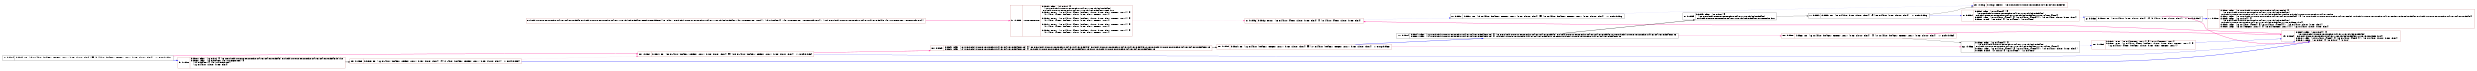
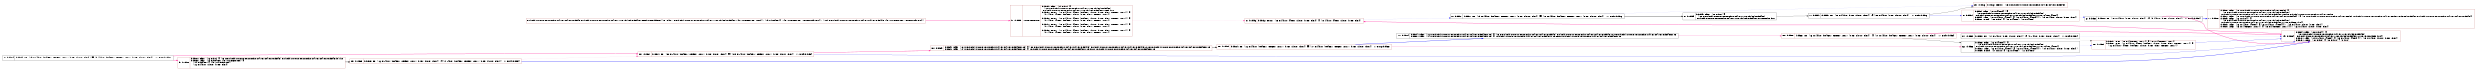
  digraph {
    fontname="DejaVu Sans Mono"
    rankdir=LR
    node [color=brown fontname="DejaVu Sans Mono" shape=record]
    edge [color=deeppink fontname="DejaVu Sans Mono" style=bold]
    n1 [label="{0\:\ 0x0000|MTH_ENTER_BLOCK\l|0x0000: IGET  (r0 I:int) = \l  (r8 I:android.support.constraint.solver.ArrayLinkedVariables)\l android.support.constraint.solver.ArrayLinkedVariables.mHead int \l0x0002: CONST  (r1 I:?[int, float, boolean, short, byte, char, OBJECT, ARRAY]) = \l  (0 ?[int, float, boolean, short, byte, char, OBJECT, ARRAY])\l \l0x0003: CONST  (r2 I:?[int, float, boolean, short, byte, char, OBJECT, ARRAY]) = \l  (0 ?[int, float, boolean, short, byte, char, OBJECT, ARRAY])\l \l0x0004: CONST  (r3 I:?[int, float, boolean, short, byte, char, OBJECT, ARRAY]) = \l  (0 ?[int, float, boolean, short, byte, char, OBJECT, ARRAY])\l \l0x0005: CONST  (r4 I:?[int, float, boolean, short, byte, char, OBJECT, ARRAY]) = \l  (0 ?[int, float, boolean, short, byte, char, OBJECT, ARRAY])\l \l}"]
    n2 [label="{1\:\ 0x0006|0x0006: CONST  (r5 I:?[int, float, short, byte, char]) = (\-1 ?[int, float, short, byte, char]) \l}"]
    n3 [color=black label="{2\:\ 0x0007|0x0007: IF  (r0 I:?[int, boolean, OBJECT, ARRAY, byte, short, char]) == (r5 I:?[int, boolean, OBJECT, ARRAY, byte, short, char])  \-\> B:20:0x0046 \l}"]
    n4 [color=black label="{3\:\ 0x0009|0x0009: IGET  (r5 I:int) = \l  (r8 I:android.support.constraint.solver.ArrayLinkedVariables)\l android.support.constraint.solver.ArrayLinkedVariables.currentSize int \l}"]
    n5 [label="{20\:\ 0x0046|0x0046: RETURN  (r3 I:android.support.constraint.solver.SolverVariable) \l}"]
    n6 [color=black label="{4\:\ 0x000b|0x000b: IF  (r2 I:?[int, byte, short, char]) \>= (r5 I:?[int, byte, short, char])  \-\> B:20:0x0046 \l}"]
    n7 [label="{5\:\ 0x000d|0x000d: IGET  (r5 I:float[]) = \l  (r8 I:android.support.constraint.solver.ArrayLinkedVariables)\l android.support.constraint.solver.ArrayLinkedVariables.mArrayValues float[] \l0x000f: AGET  (r5 I:?[int, float]) = (r5 I:?[int, float][]), (r0 I:?[int, short, byte, char]) \l0x0011: CMP_G  (r5 I:int) = (r5 I:float), (r1 I:float) \l}"]
    n8 [color=black label="{6\:\ 0x0013|0x0013: IF  (r5 I:?[int, byte, short, char]) \>= (0 ?[int, byte, short, char])  \-\> B:19:0x003f \l}"]
    n9 [label="{7\:\ 0x0015|0x0015: IGET  (r5 I:android.support.constraint.solver.Cache) = \l  (r8 I:android.support.constraint.solver.ArrayLinkedVariables)\l android.support.constraint.solver.ArrayLinkedVariables.mCache android.support.constraint.solver.Cache \l0x0017: IGET  (r5 I:android.support.constraint.solver.SolverVariable[]) = (r5 I:android.support.constraint.solver.Cache) android.support.constraint.solver.Cache.mIndexedVariables android.support.constraint.solver.SolverVariable[] \l0x0019: IGET  (r6 I:int[]) = \l  (r8 I:android.support.constraint.solver.ArrayLinkedVariables)\l android.support.constraint.solver.ArrayLinkedVariables.mArrayIndices int[] \l0x001b: AGET  (r6 I:?[int, float]) = (r6 I:?[int, float][]), (r0 I:?[int, short, byte, char]) \l0x001d: AGET  (r5 I:?[OBJECT, ARRAY]) = (r5 I:?[OBJECT, ARRAY][]), (r6 I:?[int, short, byte, char]) \l}"]
    n10 [label="{19\:\ 0x003f|0x003f: IGET  (r5 I:int[]) = \l  (r8 I:android.support.constraint.solver.ArrayLinkedVariables)\l android.support.constraint.solver.ArrayLinkedVariables.mArrayNextIndices int[] \l0x0041: AGET  (r0 I:?[int, float]) = (r5 I:?[int, float][]), (r0 I:?[int, short, byte, char]) \l0x0043: ARITH  (r2 I:int) = (r2 I:int) + (1 int) \l}"]
    n11 [color=black label="{8\:\ 0x001f|0x001f: IF  (r9 I:?[int, boolean, OBJECT, ARRAY, byte, short, char]) == (0 ?[int, boolean, OBJECT, ARRAY, byte, short, char])  \-\> B:11:0x0027 \l}"]
    n12 [label="{9\:\ 0x0021|0x0021: IGET  (r6 I:int) = (r5 I:android.support.constraint.solver.SolverVariable) android.support.constraint.solver.SolverVariable.id int \l0x0023: AGET  (r6 I:boolean A[IMMUTABLE_TYPE]) = \l  (r9 I:boolean[] A[IMMUTABLE_TYPE])\l  (r6 I:?[int, short, byte, char])\l \l}"]
    n13 [label="{11\:\ 0x0027|0x0027: IF  (r5 I:?[int, boolean, OBJECT, ARRAY, byte, short, char]) == (r10 I:?[int, boolean, OBJECT, ARRAY, byte, short, char])  \-\> B:19:0x003f \l}"]
    n14 [label="{10\:\ 0x0025|0x0025: IF  (r6 I:?[int, boolean, OBJECT, ARRAY, byte, short, char]) != (0 ?[int, boolean, OBJECT, ARRAY, byte, short, char])  \-\> B:19:0x003f \l}"]
    n15 [label="{12\:\ 0x0029|0x0029: IGET  (r6 I:android.support.constraint.solver.SolverVariable$Type) = (r5 I:android.support.constraint.solver.SolverVariable) android.support.constraint.solver.SolverVariable.mType android.support.constraint.solver.SolverVariable$Type \l0x002b: SGET  (r7 I:android.support.constraint.solver.SolverVariable$Type) =  android.support.constraint.solver.SolverVariable.Type.SLACK android.support.constraint.solver.SolverVariable$Type \l}"]
    n16 [label="{13\:\ 0x002d|0x002d: IF  (r6 I:?[int, boolean, OBJECT, ARRAY, byte, short, char]) == (r7 I:?[int, boolean, OBJECT, ARRAY, byte, short, char])  \-\> B:16:0x0035 \l}"]
    n17 [color=black label="{14\:\ 0x002f|0x002f: IGET  (r6 I:android.support.constraint.solver.SolverVariable$Type) = (r5 I:android.support.constraint.solver.SolverVariable) android.support.constraint.solver.SolverVariable.mType android.support.constraint.solver.SolverVariable$Type \l0x0031: SGET  (r7 I:android.support.constraint.solver.SolverVariable$Type) =  android.support.constraint.solver.SolverVariable.Type.ERROR android.support.constraint.solver.SolverVariable$Type \l}"]
    n18 [color=black label="{16\:\ 0x0035|0x0035: IGET  (r6 I:float[]) = \l  (r8 I:android.support.constraint.solver.ArrayLinkedVariables)\l android.support.constraint.solver.ArrayLinkedVariables.mArrayValues float[] \l0x0037: AGET  (r6 I:?[int, float]) = (r6 I:?[int, float][]), (r0 I:?[int, short, byte, char]) \l0x0039: CMP_G  (r7 I:int) = (r6 I:float), (r4 I:float) \l}"]
    n19 [label="{15\:\ 0x0033|0x0033: IF  (r6 I:?[int, boolean, OBJECT, ARRAY, byte, short, char]) != (r7 I:?[int, boolean, OBJECT, ARRAY, byte, short, char])  \-\> B:19:0x003f \l}"]
    n20 [label="{18\:\ 0x003d|0x003d: MOVE  (r3 I:?[OBJECT, ARRAY]) = (r5 I:?[OBJECT, ARRAY]) \l0x003e: MOVE  (r4 I:?[int, float, boolean, short, byte, char, OBJECT, ARRAY]) = \l  (r6 I:?[int, float, boolean, short, byte, char, OBJECT, ARRAY])\l \l}"]
+   n21 [color=black label="{17\:\ 0x003b|0x003b: IF  (r7 I:?[int, byte, short, char]) \>= (0 ?[int, byte, short, char])  \-\> B:19:0x003f \l}"]
    n22 [label="{android.support.constraint.solver.SolverVariable android.support.constraint.solver.ArrayLinkedVariables.getPivotCandidate((r8 'this' I:android.support.constraint.solver.ArrayLinkedVariables A[IMMUTABLE_TYPE, THIS]), (r9 I:boolean[] A[IMMUTABLE_TYPE, METHOD_ARGUMENT]), (r10 I:android.support.constraint.solver.SolverVariable A[IMMUTABLE_TYPE, METHOD_ARGUMENT])) }"]
    n1 -> n2 [style=dotted]
    n2 -> n3 [color=blue style=dotted]
-   n17 -> n4 [color=black]
+   n3 -> n4 [color=black]
    n3 -> n5 [color=blue style=dotted]
    n4 -> n6 [color=black style=solid]
    n6 -> n5 [color=black style=solid]
    n6 -> n7 [color=blue style=solid]
    n7 -> n8 [color=blue style=dotted]
    n8 -> n9 [color=blue]
    n8 -> n10
    n10 -> n2
-   n11 -> n12 [color=blue]
+   n11 -> n12
    n11 -> n13
    n12 -> n14 [color=black]
    n13 -> n10 [color=blue style=solid]
    n13 -> n15
    n14 -> n10 [color=blue]
    n14 -> n13 [style=dotted]
    n15 -> n16 [color=black]
    n16 -> n17 [color=blue]
    n16 -> n18 [style=solid]
    n17 -> n19 [style=solid]
    n18 -> n20 [color=blue style=dotted]
    n19 -> n10
    n19 -> n18 [color=black style=solid]
    n20 -> n10 [color=blue style=solid]
+   n21 -> n10 [color=blue style=dotted]
+   n21 -> n20 [color=black style=dotted]
    n22 -> n1
  }
